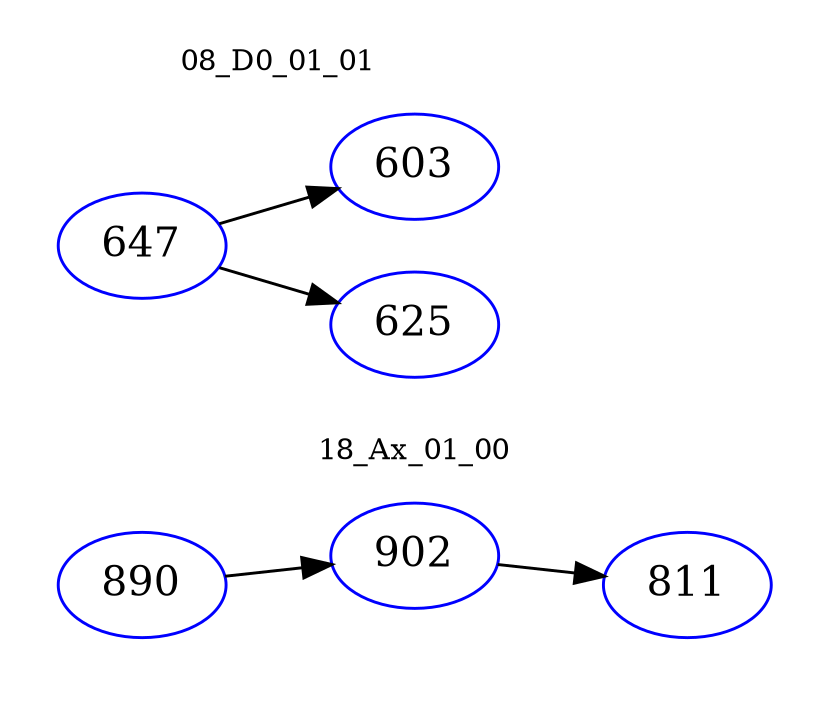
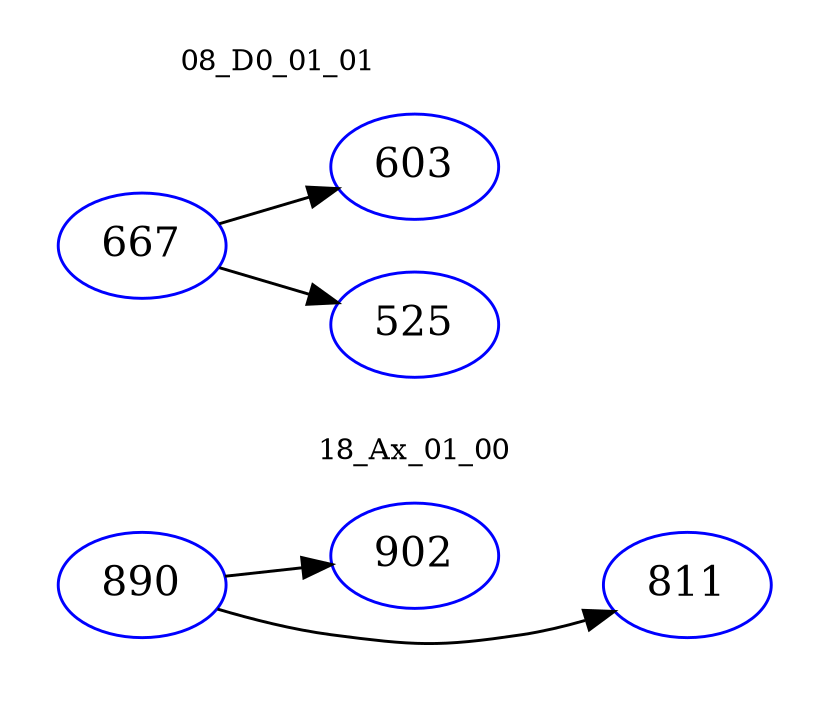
  digraph {
    rankdir=LR
    node [color=blue]
    edge [color=black]
    n1 [label=890]
    n2 [label=811]
    n3 [label=902]
-   n4 [label=647]
-   n5 [label=625]
+   n4 [label=667]
+   n5 [label=525]
    n6 [label=603]
    subgraph cluster_1 {
      color=white
      fontsize=10
      label="18_Ax_01_00"
      n1
      n2
      n3
    }
    subgraph cluster_2 {
      color=white
      fontsize=10
      label="08_D0_01_01"
      n4
      n5
      n6
    }
-   n3 -> n2
+   n1 -> n2
    n1 -> n3
    n4 -> n5
    n4 -> n6
  }
